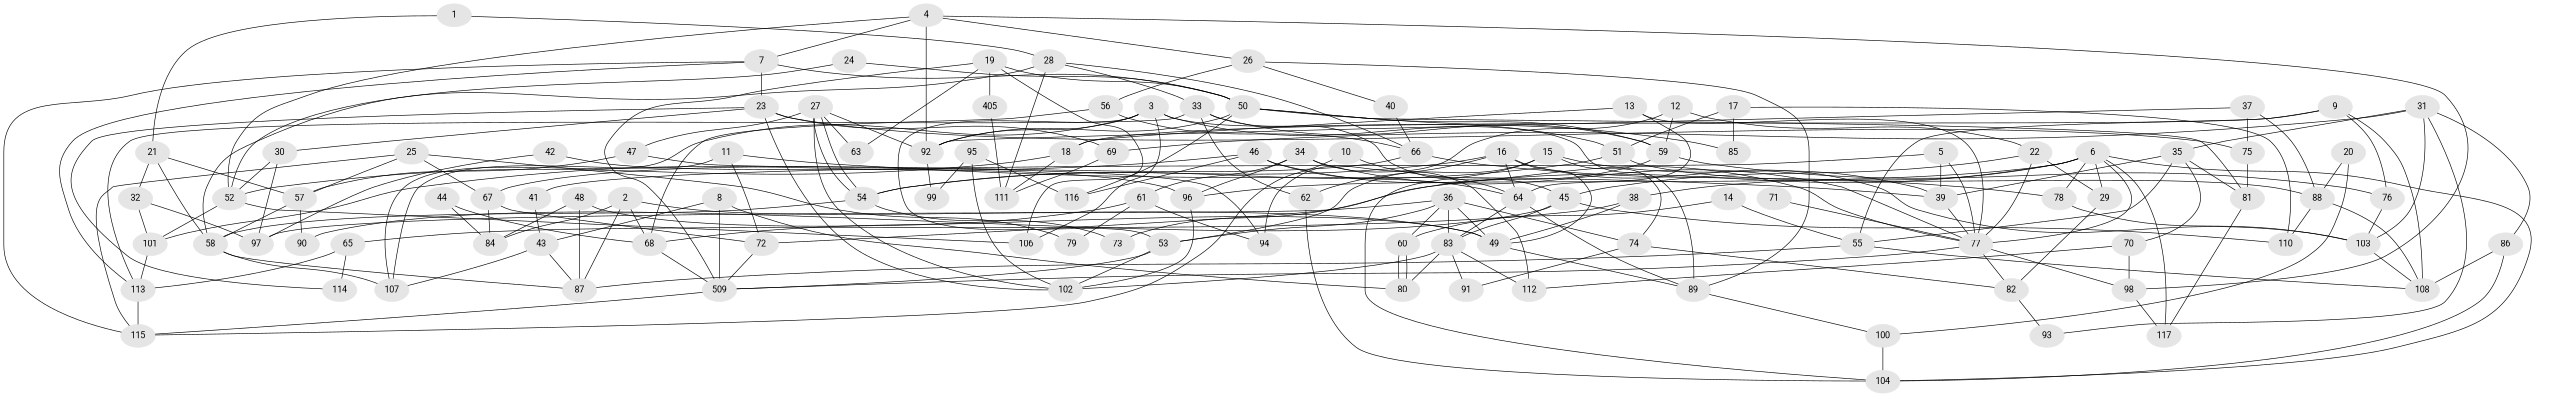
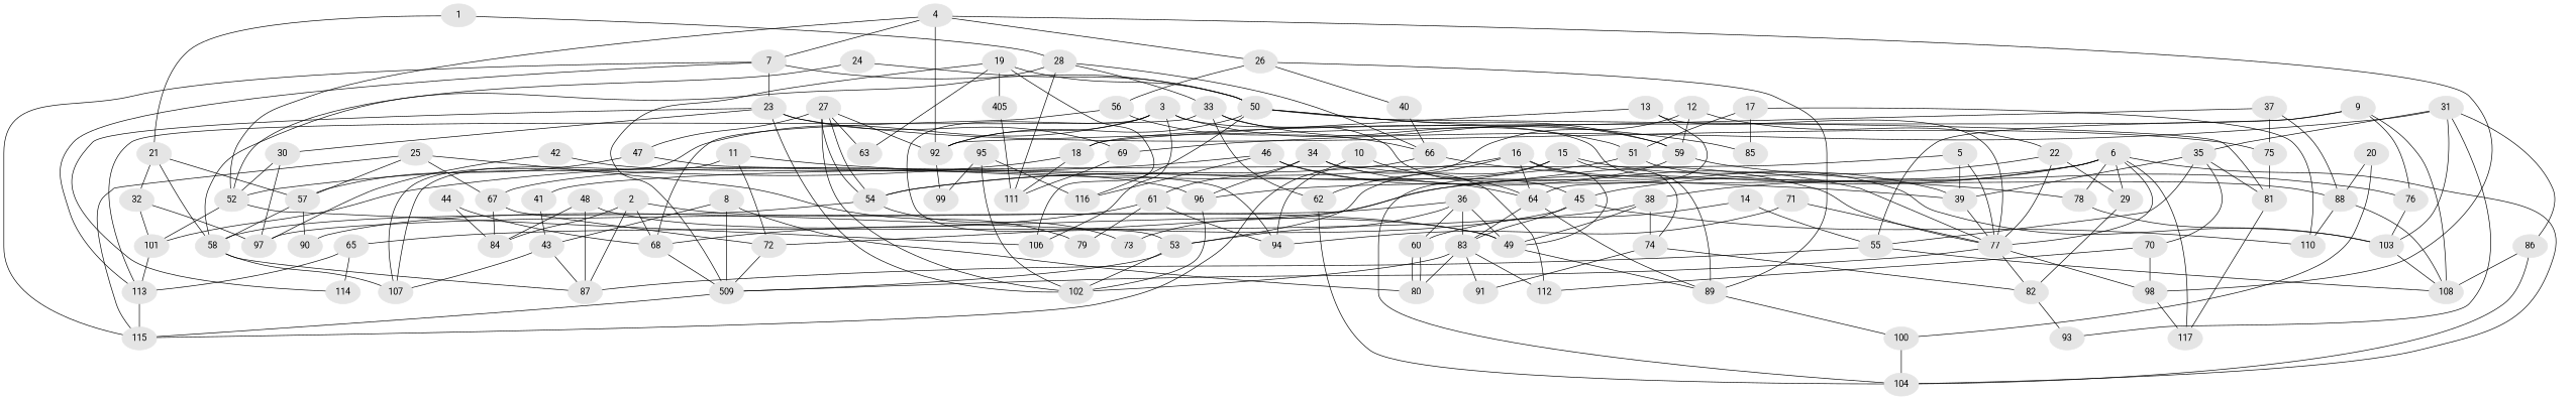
  graph {
    fontname=Roboto
    node [color=gray90 fontname=Roboto style=filled]
    edge [fontname=Roboto]
    1
    21
    28
    32
    57
    58
    111
    33
    66
    2
    49
    68
    84
    87
    89
    n16 [label=509]
    3
    51
    53
    92
    106
    107
    54
    88
    102
    100
    99
    4
    7
    26
    52
    98
    23
    50
    113
    115
    40
    56
    101
    117
    5
    39
    41
    77
    43
    82
    6
    29
    38
    72
    78
    96
    104
    65
    103
    30
    69
    75
    114
    59
    85
    81
    116
    8
    80
    9
    18
    55
    76
    108
    10
    64
    83
    11
    12
    22
    94
    45
    73
    13
    14
    60
    15
    74
    91
    16
    62
    17
    110
    19
    63
    n92 [label=405]
    20
    97
    90
    24
    25
    67
    79
    27
    47
    93
    31
    35
    86
    70
    34
    61
    112
    36
    37
    42
    44
    46
    48
    71
    95
    1 -- 21
    1 -- 28
    21 -- 32
    21 -- 57
    21 -- 58
    28 -- 58
    28 -- 111
    28 -- 33
    28 -- 66
    32 -- 101
    32 -- 97
    57 -- 58
    57 -- 90
    58 -- 87
    58 -- 107
    33 -- 113
    33 -- 59
    33 -- 45
    33 -- 62
    66 -- 78
    66 -- 67
    2 -- 49
    2 -- 68
    2 -- 84
    2 -- 87
    49 -- 89
    68 -- n16
    89 -- 100
    n16 -- 115
    3 -- 89
    3 -- 51
    3 -- 53
    3 -- 92
    3 -- 106
    3 -- 107
    51 -- 54
    51 -- 88
    53 -- n16
    53 -- 102
    92 -- 99
    54 -- 58
    54 -- 73
    88 -- 108
    88 -- 110
    100 -- 104
    4 -- 92
    4 -- 7
    4 -- 26
    4 -- 52
    4 -- 98
    7 -- 23
    7 -- 50
    7 -- 113
    7 -- 115
    26 -- 89
    26 -- 40
    26 -- 56
    52 -- 106
    52 -- 101
    98 -- 117
    23 -- 102
    23 -- 30
    23 -- 69
    23 -- 75
    23 -- 114
    50 -- 92
    50 -- 59
    50 -- 85
    50 -- 81
    50 -- 116
    113 -- 115
    40 -- 66
    56 -- 66
    56 -- 68
    101 -- 113
    5 -- 39
    5 -- 41
    5 -- 77
    39 -- 77
    41 -- 43
    77 -- n16
    77 -- 98
    77 -- 82
    43 -- 87
    43 -- 107
    82 -- 93
    6 -- 117
    6 -- 77
    6 -- 29
    6 -- 38
    6 -- 72
    6 -- 78
    6 -- 96
    6 -- 104
    29 -- 82
    38 -- 49
    38 -- 65
    72 -- n16
    78 -- 103
    96 -- 102
    65 -- 113
    65 -- 114
    103 -- 108
    30 -- 52
    30 -- 97
    69 -- 111
    75 -- 81
    59 -- 76
    59 -- 73
    81 -- 117
    8 -- n16
    8 -- 43
    8 -- 80
    9 -- 18
    9 -- 55
    9 -- 76
    9 -- 108
    18 -- 111
    18 -- 52
    55 -- 87
    55 -- 108
    76 -- 103
    10 -- 115
    10 -- 64
    64 -- 89
    64 -- 83
    83 -- 102
    83 -- 80
    83 -- 91
    83 -- 112
    11 -- 107
    11 -- 39
    11 -- 72
    12 -- 59
    12 -- 22
    12 -- 94
    22 -- 77
    22 -- 29
    22 -- 45
    45 -- 83
    45 -- 110
    45 -- 90
    13 -- 77
    13 -- 18
    13 -- 64
    14 -- 55
    14 -- 60
    60 -- 80
    60 -- 80
    15 -- 53
    15 -- 39
    15 -- 104
    15 -- 74
    74 -- 82
    74 -- 91
    16 -- 49
    16 -- 54
    16 -- 103
    16 -- 64
    16 -- 62
    62 -- 104
    17 -- 51
    17 -- 85
    17 -- 110
    19 -- n16
    19 -- 106
    19 -- 50
    19 -- 63
    19 -- n92
    n92 -- 111
    20 -- 88
    20 -- 100
    24 -- 52
    24 -- 50
    25 -- 57
    25 -- 115
    25 -- 67
    25 -- 79
    67 -- 84
    67 -- 72
    27 -- 92
    27 -- 54
    27 -- 54
    27 -- 102
    27 -- 63
    27 -- 47
    47 -- 57
    47 -- 94
    31 -- 103
    31 -- 69
    31 -- 93
    31 -- 35
    31 -- 86
    35 -- 39
    35 -- 81
    35 -- 55
    35 -- 70
    86 -- 104
    86 -- 108
    70 -- 98
    70 -- 112
    34 -- 77
    34 -- 96
    34 -- 61
    34 -- 112
    61 -- 68
    61 -- 94
    61 -- 79
    36 -- 49
    36 -- 53
    36 -- 83
    36 -- 60
-   36 -- 74
+   38 -- 74
    36 -- 97
    37 -- 92
    37 -- 88
    37 -- 75
    42 -- 96
    42 -- 97
    44 -- 68
    44 -- 84
    46 -- 101
    46 -- 77
    46 -- 116
    46 -- 64
    48 -- 49
    48 -- 84
    48 -- 87
    71 -- 77
+   71 -- 94
    95 -- 102
    95 -- 99
    95 -- 116
  }
